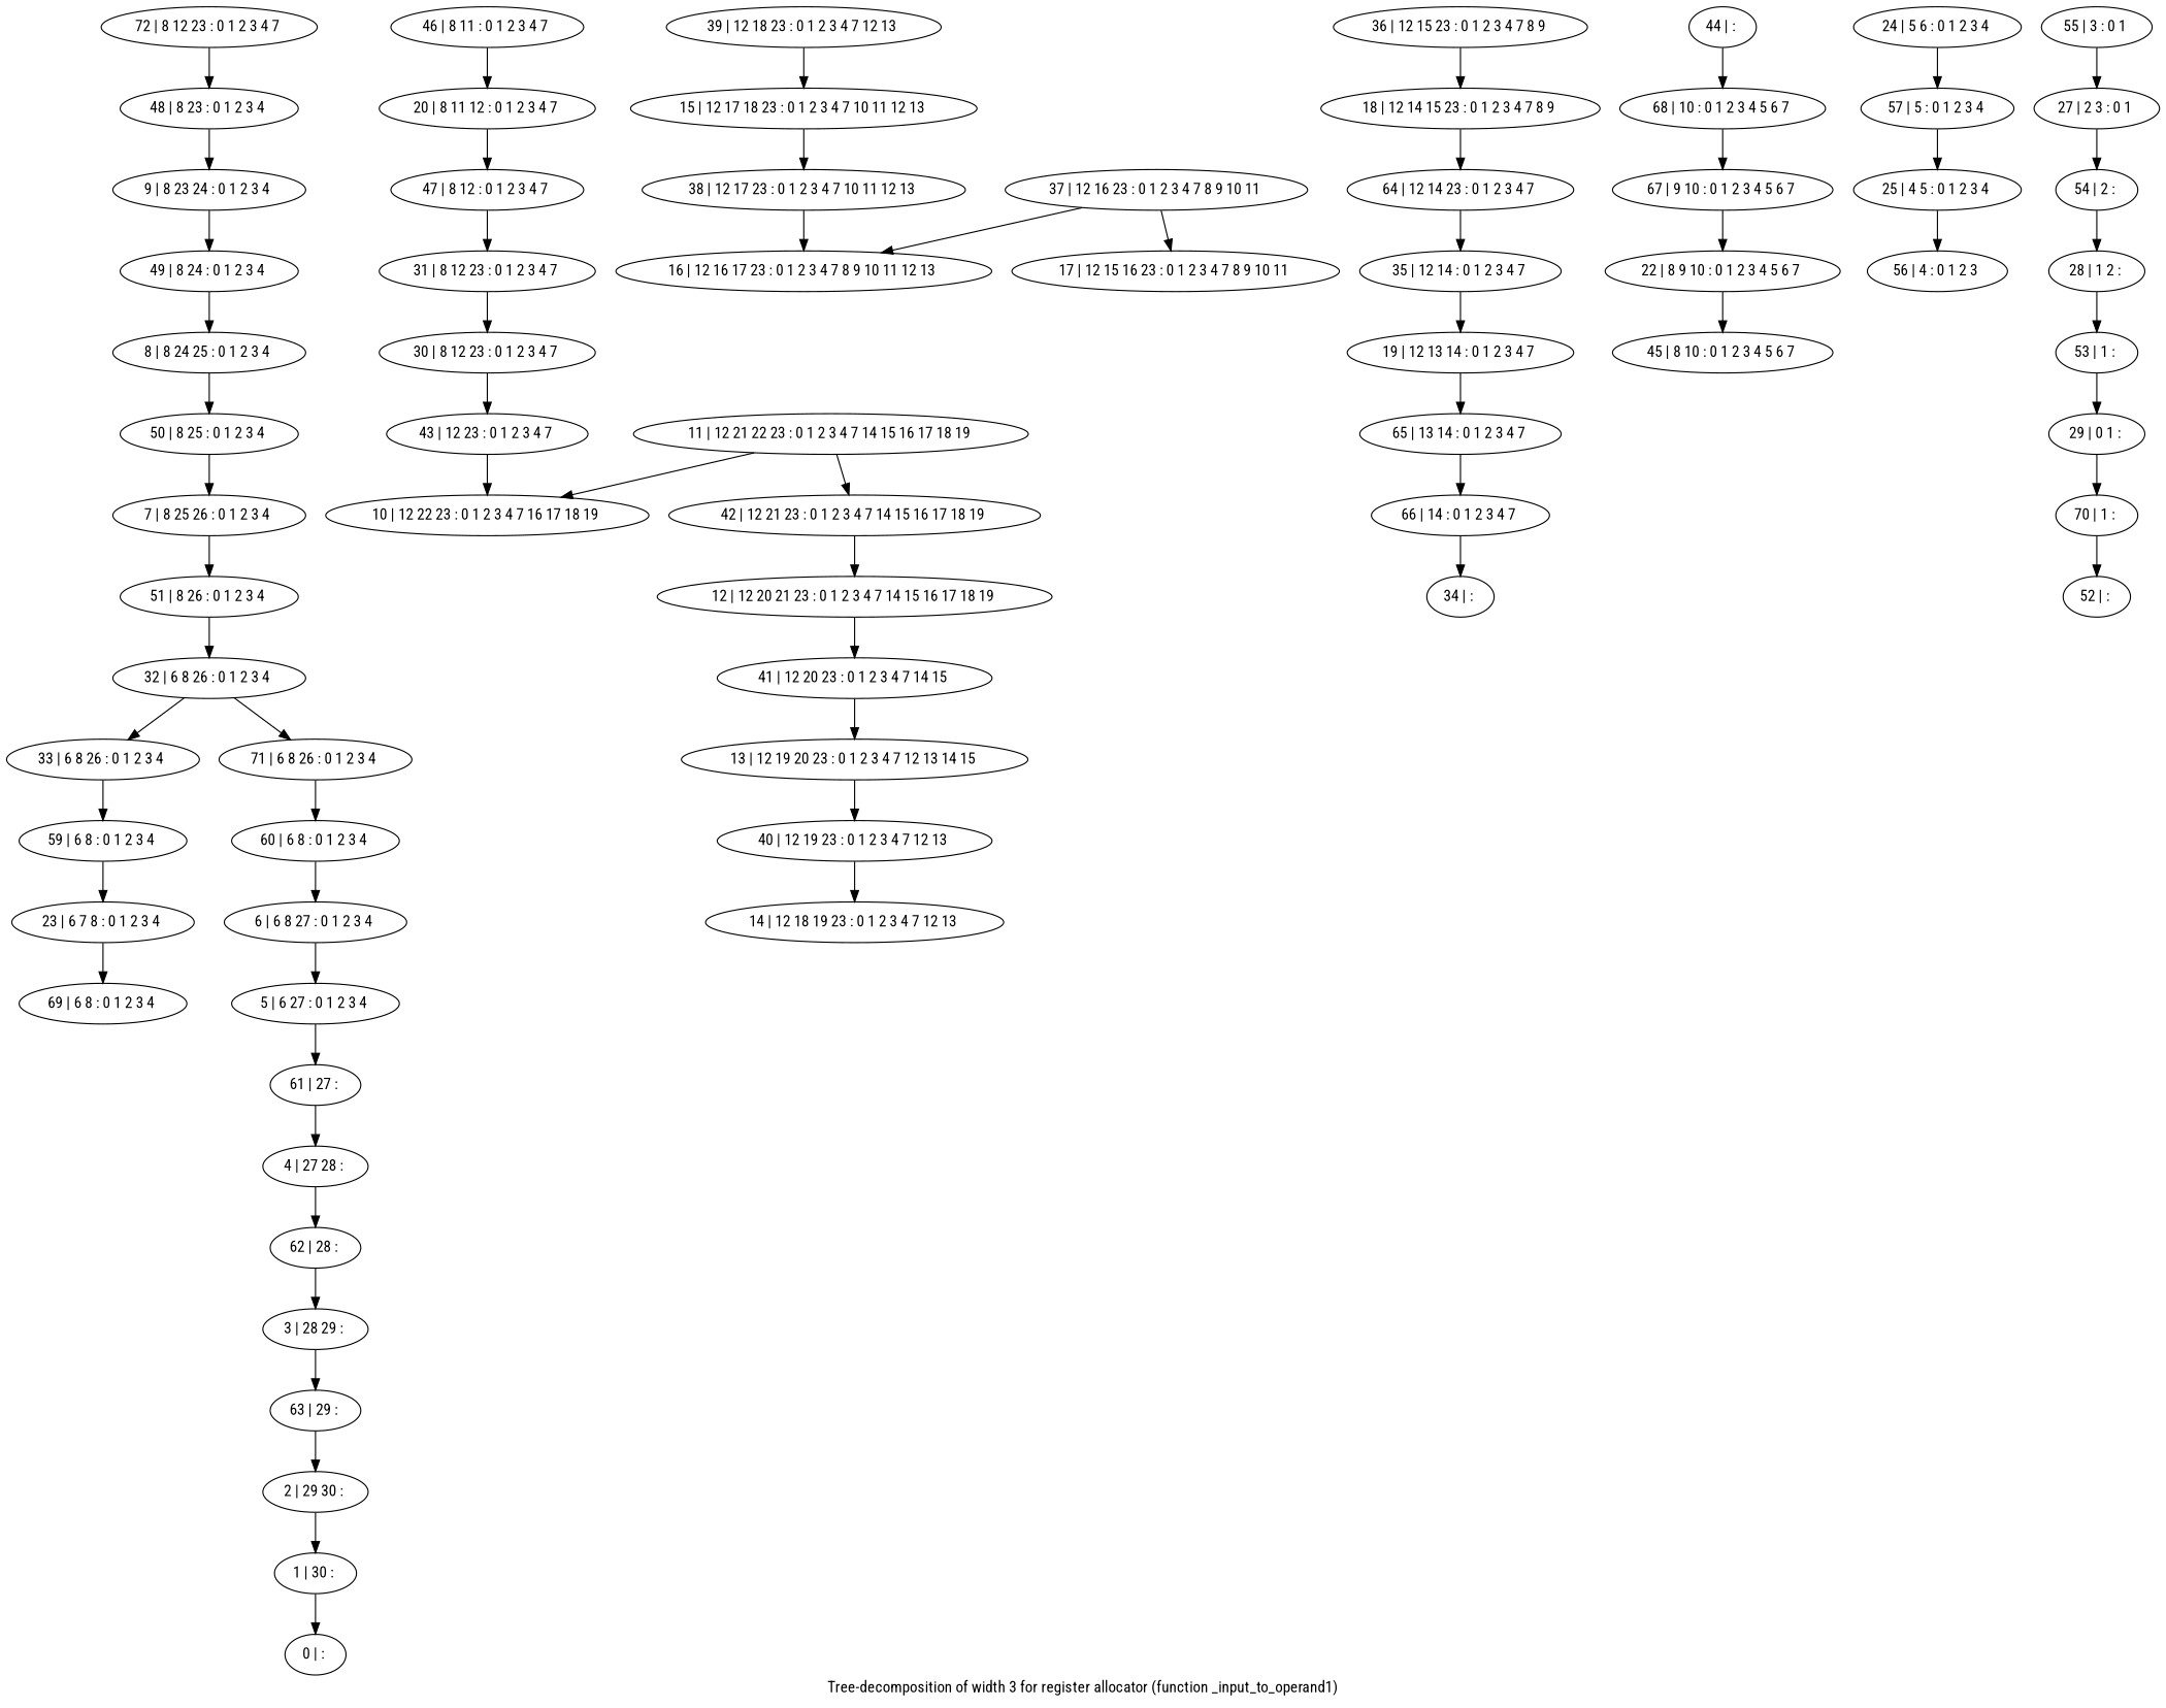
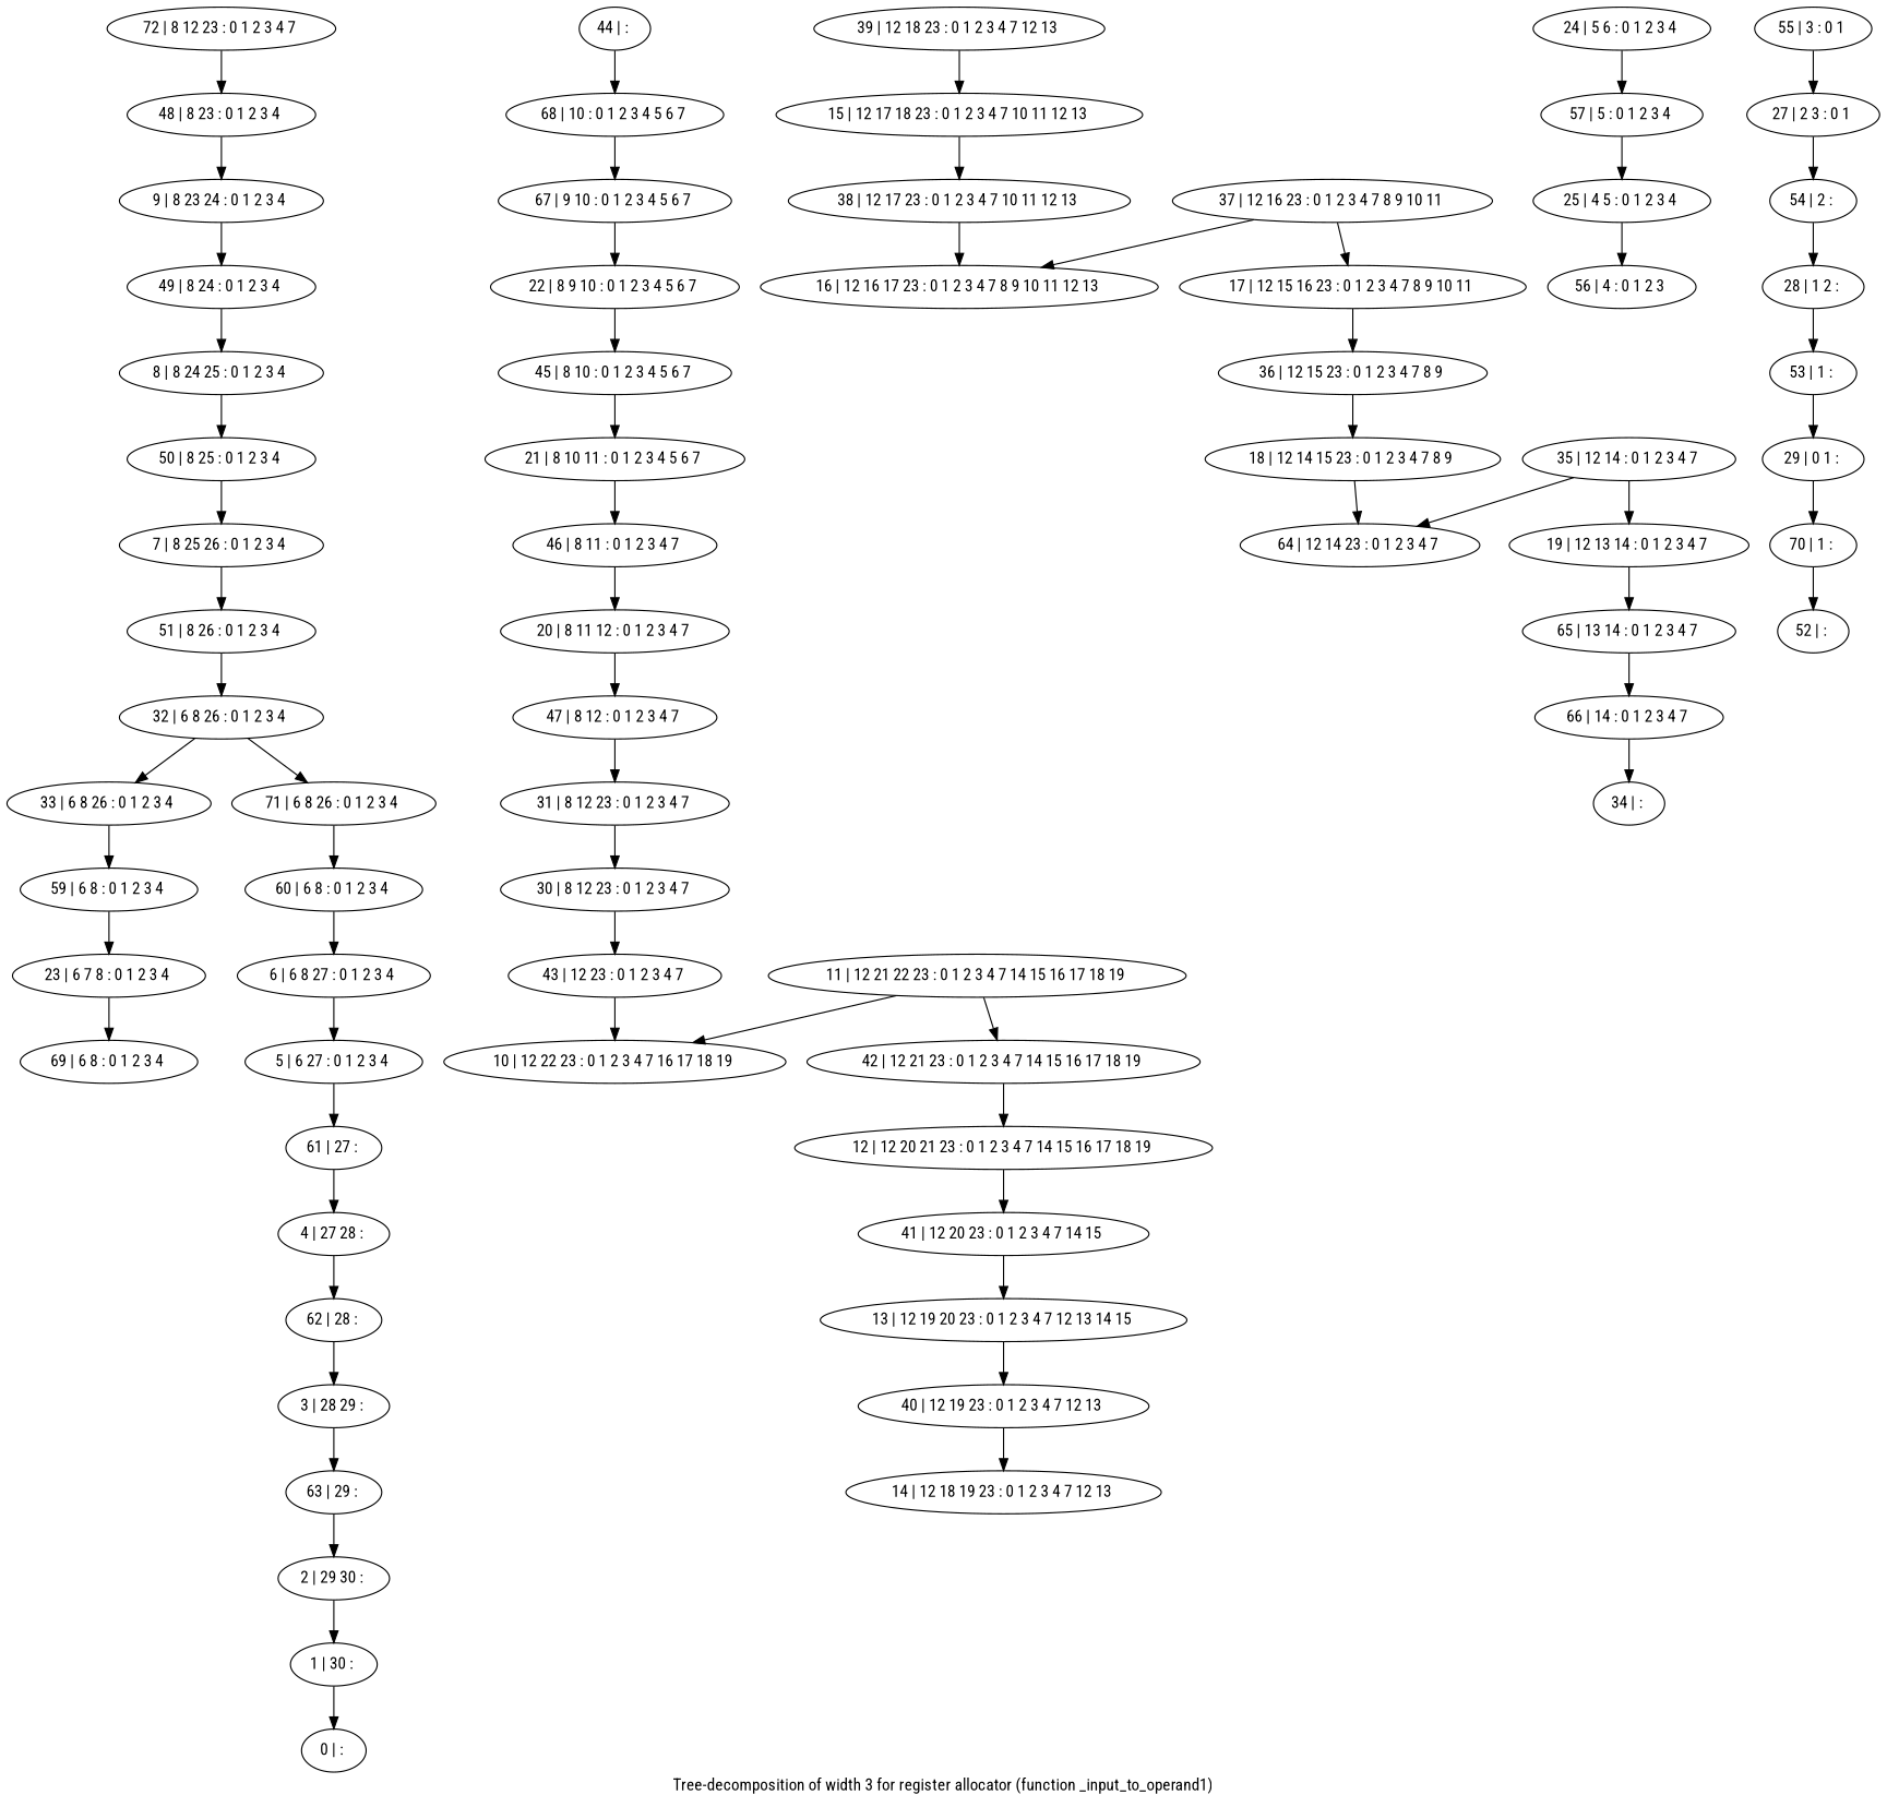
  digraph {
    fontname="Roboto Condensed"
    label="Tree-decomposition of width 3 for register allocator (function _input_to_operand1)"
    node [fontname="Roboto Condensed"]
    edge [fontname="Roboto Condensed"]
    n1 [label="0 | : "]
    n2 [label="1 | 30 : "]
    n3 [label="2 | 29 30 : "]
    n4 [label="3 | 28 29 : "]
    n5 [label="63 | 29 : "]
    n6 [label="4 | 27 28 : "]
    n7 [label="62 | 28 : "]
    n8 [label="5 | 6 27 : 0 1 2 3 4 "]
    n9 [label="61 | 27 : "]
    n10 [label="6 | 6 8 27 : 0 1 2 3 4 "]
    n11 [label="7 | 8 25 26 : 0 1 2 3 4 "]
    n12 [label="51 | 8 26 : 0 1 2 3 4 "]
    n13 [label="32 | 6 8 26 : 0 1 2 3 4 "]
    n14 [label="8 | 8 24 25 : 0 1 2 3 4 "]
    n15 [label="50 | 8 25 : 0 1 2 3 4 "]
    n16 [label="9 | 8 23 24 : 0 1 2 3 4 "]
    n17 [label="49 | 8 24 : 0 1 2 3 4 "]
    n18 [label="10 | 12 22 23 : 0 1 2 3 4 7 16 17 18 19 "]
    n19 [label="11 | 12 21 22 23 : 0 1 2 3 4 7 14 15 16 17 18 19 "]
    n20 [label="42 | 12 21 23 : 0 1 2 3 4 7 14 15 16 17 18 19 "]
    n21 [label="12 | 12 20 21 23 : 0 1 2 3 4 7 14 15 16 17 18 19 "]
    n22 [label="41 | 12 20 23 : 0 1 2 3 4 7 14 15 "]
    n23 [label="13 | 12 19 20 23 : 0 1 2 3 4 7 12 13 14 15 "]
    n24 [label="40 | 12 19 23 : 0 1 2 3 4 7 12 13 "]
    n25 [label="14 | 12 18 19 23 : 0 1 2 3 4 7 12 13 "]
    n26 [label="39 | 12 18 23 : 0 1 2 3 4 7 12 13 "]
    n27 [label="15 | 12 17 18 23 : 0 1 2 3 4 7 10 11 12 13 "]
    n28 [label="38 | 12 17 23 : 0 1 2 3 4 7 10 11 12 13 "]
    n29 [label="16 | 12 16 17 23 : 0 1 2 3 4 7 8 9 10 11 12 13 "]
    n30 [label="37 | 12 16 23 : 0 1 2 3 4 7 8 9 10 11 "]
    n31 [label="17 | 12 15 16 23 : 0 1 2 3 4 7 8 9 10 11 "]
    n32 [label="36 | 12 15 23 : 0 1 2 3 4 7 8 9 "]
    n33 [label="18 | 12 14 15 23 : 0 1 2 3 4 7 8 9 "]
    n34 [label="64 | 12 14 23 : 0 1 2 3 4 7 "]
    n35 [label="35 | 12 14 : 0 1 2 3 4 7 "]
    n36 [label="19 | 12 13 14 : 0 1 2 3 4 7 "]
    n37 [label="65 | 13 14 : 0 1 2 3 4 7 "]
    n38 [label="66 | 14 : 0 1 2 3 4 7 "]
    n39 [label="20 | 8 11 12 : 0 1 2 3 4 7 "]
    n40 [label="47 | 8 12 : 0 1 2 3 4 7 "]
    n41 [label="31 | 8 12 23 : 0 1 2 3 4 7 "]
+   n42 [label="21 | 8 10 11 : 0 1 2 3 4 5 6 7 "]
    n43 [label="46 | 8 11 : 0 1 2 3 4 7 "]
    n44 [label="22 | 8 9 10 : 0 1 2 3 4 5 6 7 "]
    n45 [label="45 | 8 10 : 0 1 2 3 4 5 6 7 "]
    n46 [label="23 | 6 7 8 : 0 1 2 3 4 "]
    n47 [label="69 | 6 8 : 0 1 2 3 4 "]
    n48 [label="24 | 5 6 : 0 1 2 3 4 "]
    n49 [label="57 | 5 : 0 1 2 3 4 "]
    n50 [label="25 | 4 5 : 0 1 2 3 4 "]
    n51 [label="56 | 4 : 0 1 2 3 "]
    n52 [label="55 | 3 : 0 1 "]
    n53 [label="27 | 2 3 : 0 1 "]
    n54 [label="54 | 2 : "]
    n55 [label="28 | 1 2 : "]
    n56 [label="53 | 1 : "]
    n57 [label="29 | 0 1 : "]
    n58 [label="70 | 1 : "]
    n59 [label="52 | : "]
    n60 [label="30 | 8 12 23 : 0 1 2 3 4 7 "]
    n61 [label="43 | 12 23 : 0 1 2 3 4 7 "]
    n62 [label="72 | 8 12 23 : 0 1 2 3 4 7 "]
    n63 [label="48 | 8 23 : 0 1 2 3 4 "]
    n64 [label="33 | 6 8 26 : 0 1 2 3 4 "]
    n65 [label="71 | 6 8 26 : 0 1 2 3 4 "]
    n66 [label="59 | 6 8 : 0 1 2 3 4 "]
    n67 [label="60 | 6 8 : 0 1 2 3 4 "]
    n68 [label="34 | : "]
    n69 [label="44 | : "]
    n70 [label="68 | 10 : 0 1 2 3 4 5 6 7 "]
    n71 [label="67 | 9 10 : 0 1 2 3 4 5 6 7 "]
    n2 -> n1
    n3 -> n2
    n4 -> n5
    n5 -> n3
    n6 -> n7
    n7 -> n4
    n8 -> n9
    n9 -> n6
    n10 -> n8
    n11 -> n12
    n12 -> n13
    n13 -> n64
    n13 -> n65
    n14 -> n15
    n15 -> n11
    n16 -> n17
    n17 -> n14
    n19 -> n18
    n19 -> n20
    n20 -> n21
    n21 -> n22
    n22 -> n23
    n23 -> n24
    n24 -> n25
    n26 -> n27
    n27 -> n28
    n28 -> n29
    n30 -> n29
    n30 -> n31
+   n31 -> n32
    n32 -> n33
    n33 -> n34
-   n34 -> n35
+   n35 -> n34
    n35 -> n36
    n36 -> n37
    n37 -> n38
    n38 -> n68
    n39 -> n40
    n40 -> n41
    n41 -> n60
+   n42 -> n43
    n43 -> n39
    n44 -> n45
+   n45 -> n42
    n46 -> n47
    n48 -> n49
    n49 -> n50
    n50 -> n51
    n52 -> n53
    n53 -> n54
    n54 -> n55
    n55 -> n56
    n56 -> n57
    n57 -> n58
    n58 -> n59
    n60 -> n61
    n61 -> n18
    n62 -> n63
    n63 -> n16
    n64 -> n66
    n65 -> n67
    n66 -> n46
    n67 -> n10
    n69 -> n70
    n70 -> n71
    n71 -> n44
  }
